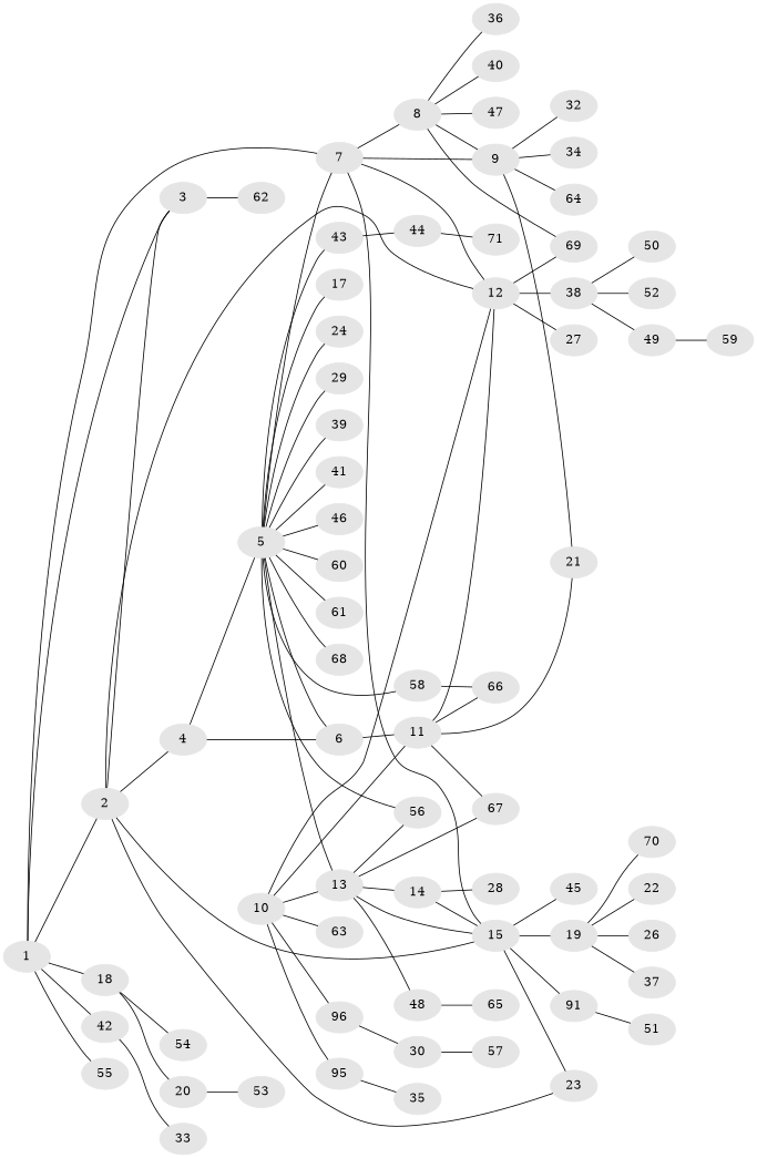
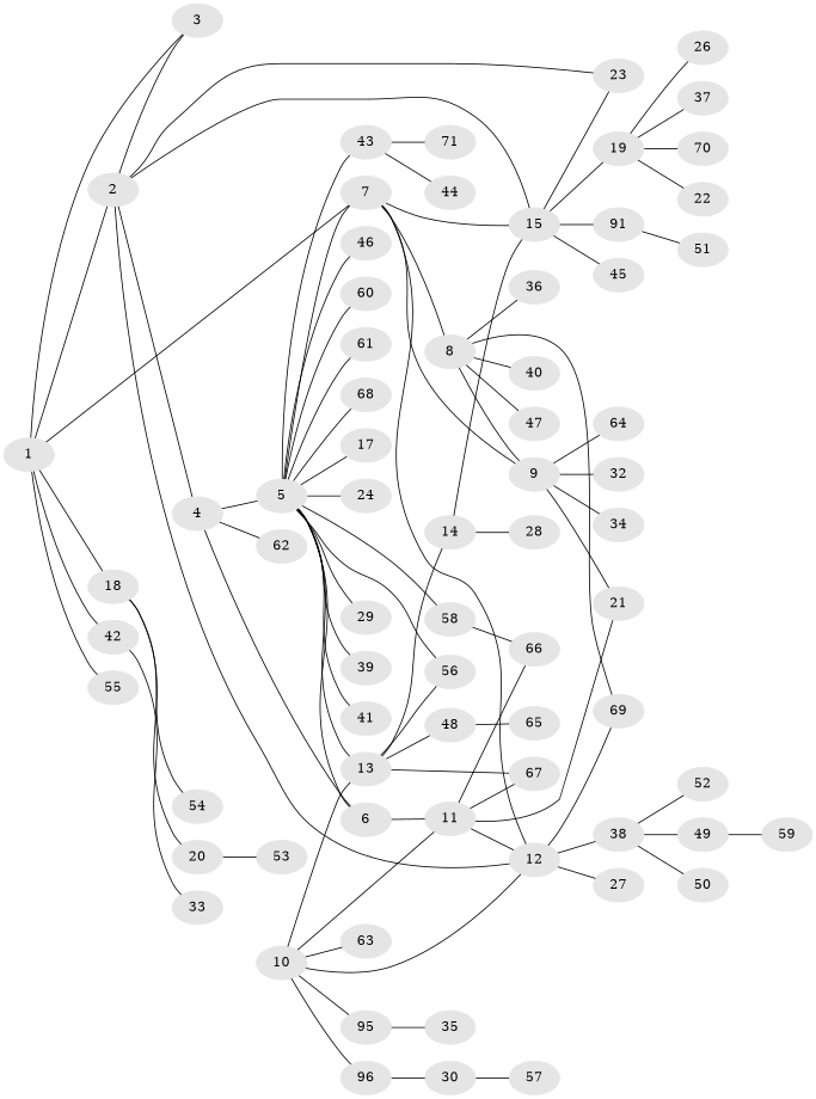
  graph {
    rankdir=LR
    node [color=gray90 style=filled]
    1
    2
    3
    7
    18
    42
    55
    4
    12
    15
    23
    62
    8
    9
    20
    54
    33
    5
    6
    69
    27
    38
    19
    n24 [label=91]
    45
    13
    17
    24
    29
    39
    41
    43
    46
    56
    58
    60
    61
    68
    11
    67
    14
    48
    44
    71
    66
    21
    36
    40
    47
    32
    34
    64
    10
    n54 [label=96]
    n55 [label=95]
    63
    30
    35
    49
    50
    52
    28
    65
    22
    26
    37
    70
    51
    57
    53
    59
    1 -- 2
    1 -- 3
    1 -- 7
    1 -- 18
    1 -- 42
    1 -- 55
    2 -- 3
    2 -- 4
    2 -- 12
    2 -- 15
    2 -- 23
-   3 -- 62
+   4 -- 62
    7 -- 12
    7 -- 15
    7 -- 8
    7 -- 9
    18 -- 20
    18 -- 54
    42 -- 33
    4 -- 5
    4 -- 6
    12 -- 69
    12 -- 27
    12 -- 38
    15 -- 23
    15 -- 19
    15 -- n24
    15 -- 45
    8 -- 9
    8 -- 69
    8 -- 36
    8 -- 40
    8 -- 47
    9 -- 21
    9 -- 32
    9 -- 34
    9 -- 64
    20 -- 53
    5 -- 7
    5 -- 6
    5 -- 13
    5 -- 17
    5 -- 24
    5 -- 29
    5 -- 39
    5 -- 41
    5 -- 43
    5 -- 46
    5 -- 56
    5 -- 58
    5 -- 60
    5 -- 61
    5 -- 68
    6 -- 11
    38 -- 49
    38 -- 50
    38 -- 52
    19 -- 22
    19 -- 26
    19 -- 37
    19 -- 70
    n24 -- 51
-   13 -- 15
    13 -- 56
    13 -- 67
    13 -- 14
    13 -- 48
    43 -- 44
-   44 -- 71
+   43 -- 71
    58 -- 66
    11 -- 12
    11 -- 67
    11 -- 66
    11 -- 21
    14 -- 15
    14 -- 28
    48 -- 65
    10 -- 12
    10 -- 13
    10 -- 11
    10 -- n54
    10 -- n55
    10 -- 63
    n54 -- 30
    n55 -- 35
    30 -- 57
    49 -- 59
  }
